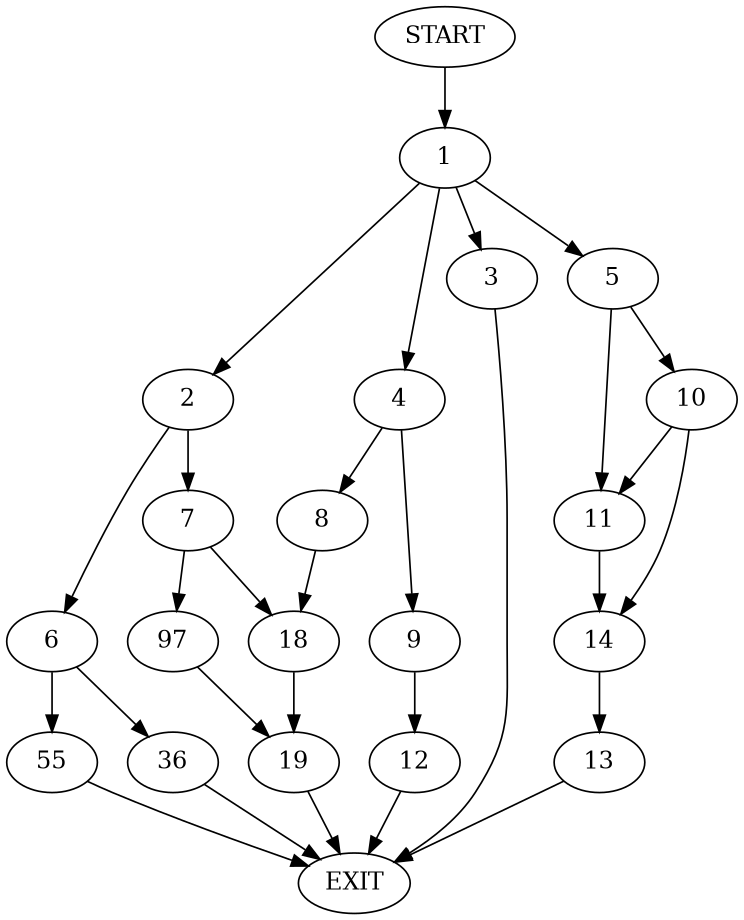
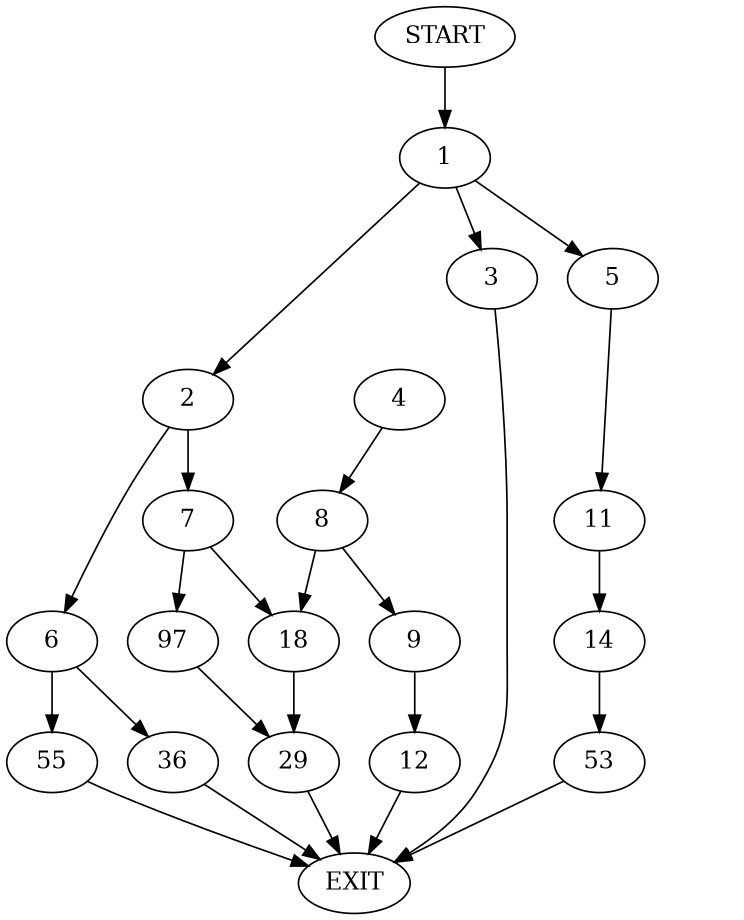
  digraph {
    fontname="DejaVu Serif"
    node [fontname="DejaVu Serif"]
    edge [fontname="DejaVu Serif"]
    n1 [label=START]
    1
    2
    3
    4
    5
    n7 [label=EXIT]
    6
    7
    8
    9
-   10
    11
    n14 [label=55]
    n15 [label=36]
    n16 [label=97]
    18
    12
    14
-   19
-   13
+   19 [label=29]
+   13 [label=53]
    n1 -> 1
    1 -> 2
    1 -> 3
-   1 -> 4
    1 -> 5
    2 -> 6
    2 -> 7
    3 -> n7
    4 -> 8
-   4 -> 9
-   5 -> 10
+   8 -> 9
    5 -> 11
    6 -> n14
    6 -> n15
    7 -> n16
    7 -> 18
    8 -> 18
    9 -> 12
-   10 -> 11
-   10 -> 14
    11 -> 14
    n14 -> n7
    n15 -> n7
    n16 -> 19
    18 -> 19
    12 -> n7
    14 -> 13
    19 -> n7
    13 -> n7
  }
